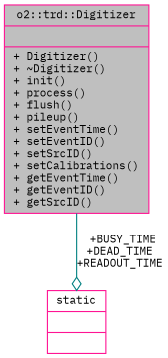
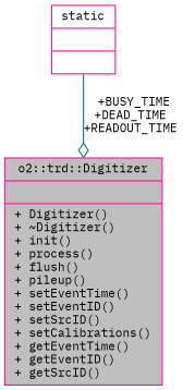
  digraph {
    fontname="IBM Plex Mono"
    node [color=deeppink fontname="IBM Plex Mono" fontsize=10 shape=record]
    n1 [fillcolor=grey75 fontcolor=black height=0.2 label="{o2::trd::Digitizer\n||+ Digitizer()\l+ ~Digitizer()\l+ init()\l+ process()\l+ flush()\l+ pileup()\l+ setEventTime()\l+ setEventID()\l+ setSrcID()\l+ setCalibrations()\l+ getEventTime()\l+ getEventID()\l+ getSrcID()\l}" style=filled width=0.4]
    n2 [height=0.2 label="{static\n||}" width=0.4]
-   n1 -> n2 [arrowhead=odiamond color=teal fontname="IBM Plex Mono" fontsize=10 label=" +BUSY_TIME\n+DEAD_TIME\n+READOUT_TIME" labelfontname=Helvetica labelfontsize=10 style=solid]
+   n2 -> n1 [arrowhead=odiamond color=teal fontname="IBM Plex Mono" fontsize=10 label=" +BUSY_TIME\n+DEAD_TIME\n+READOUT_TIME" labelfontname=Helvetica labelfontsize=10 style=solid]
  }
